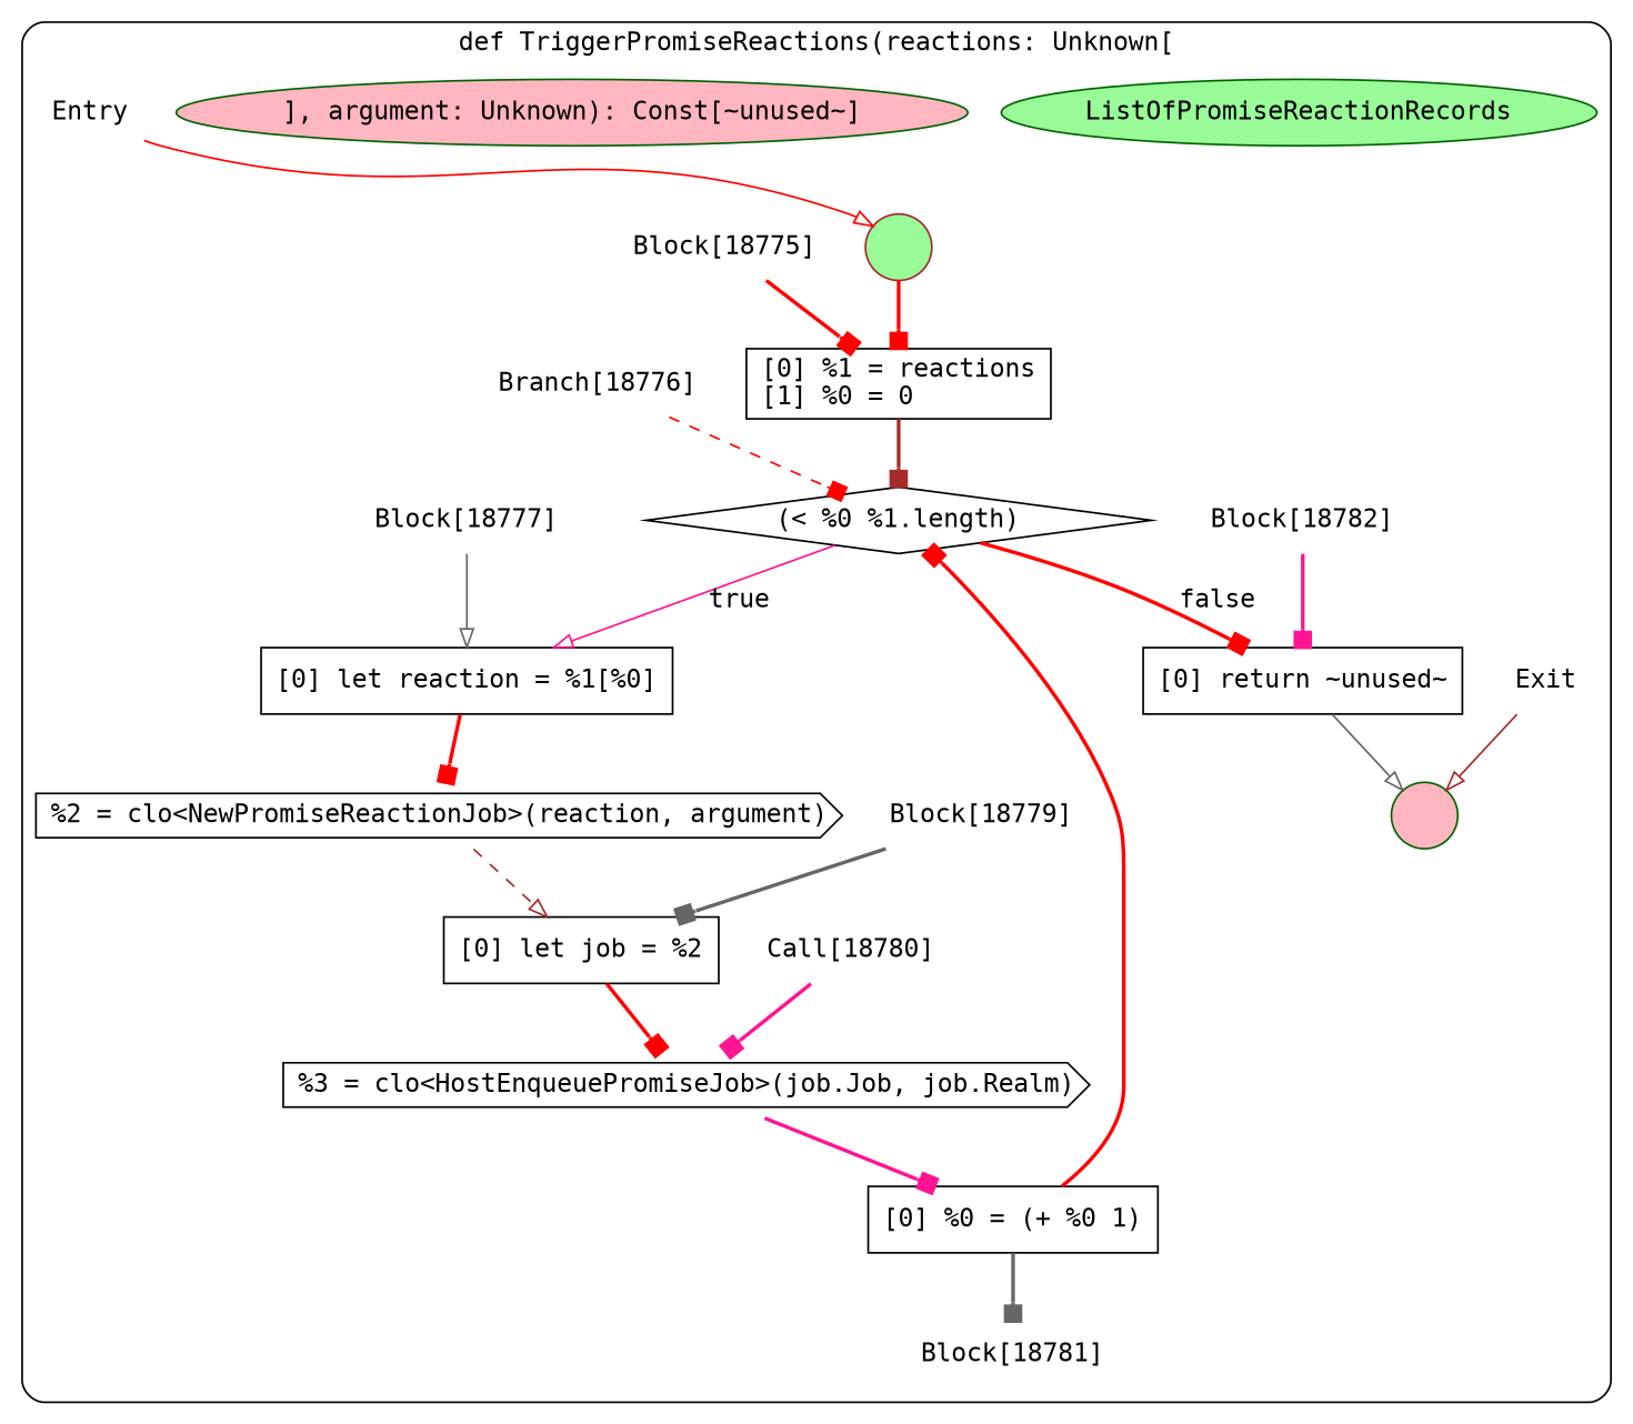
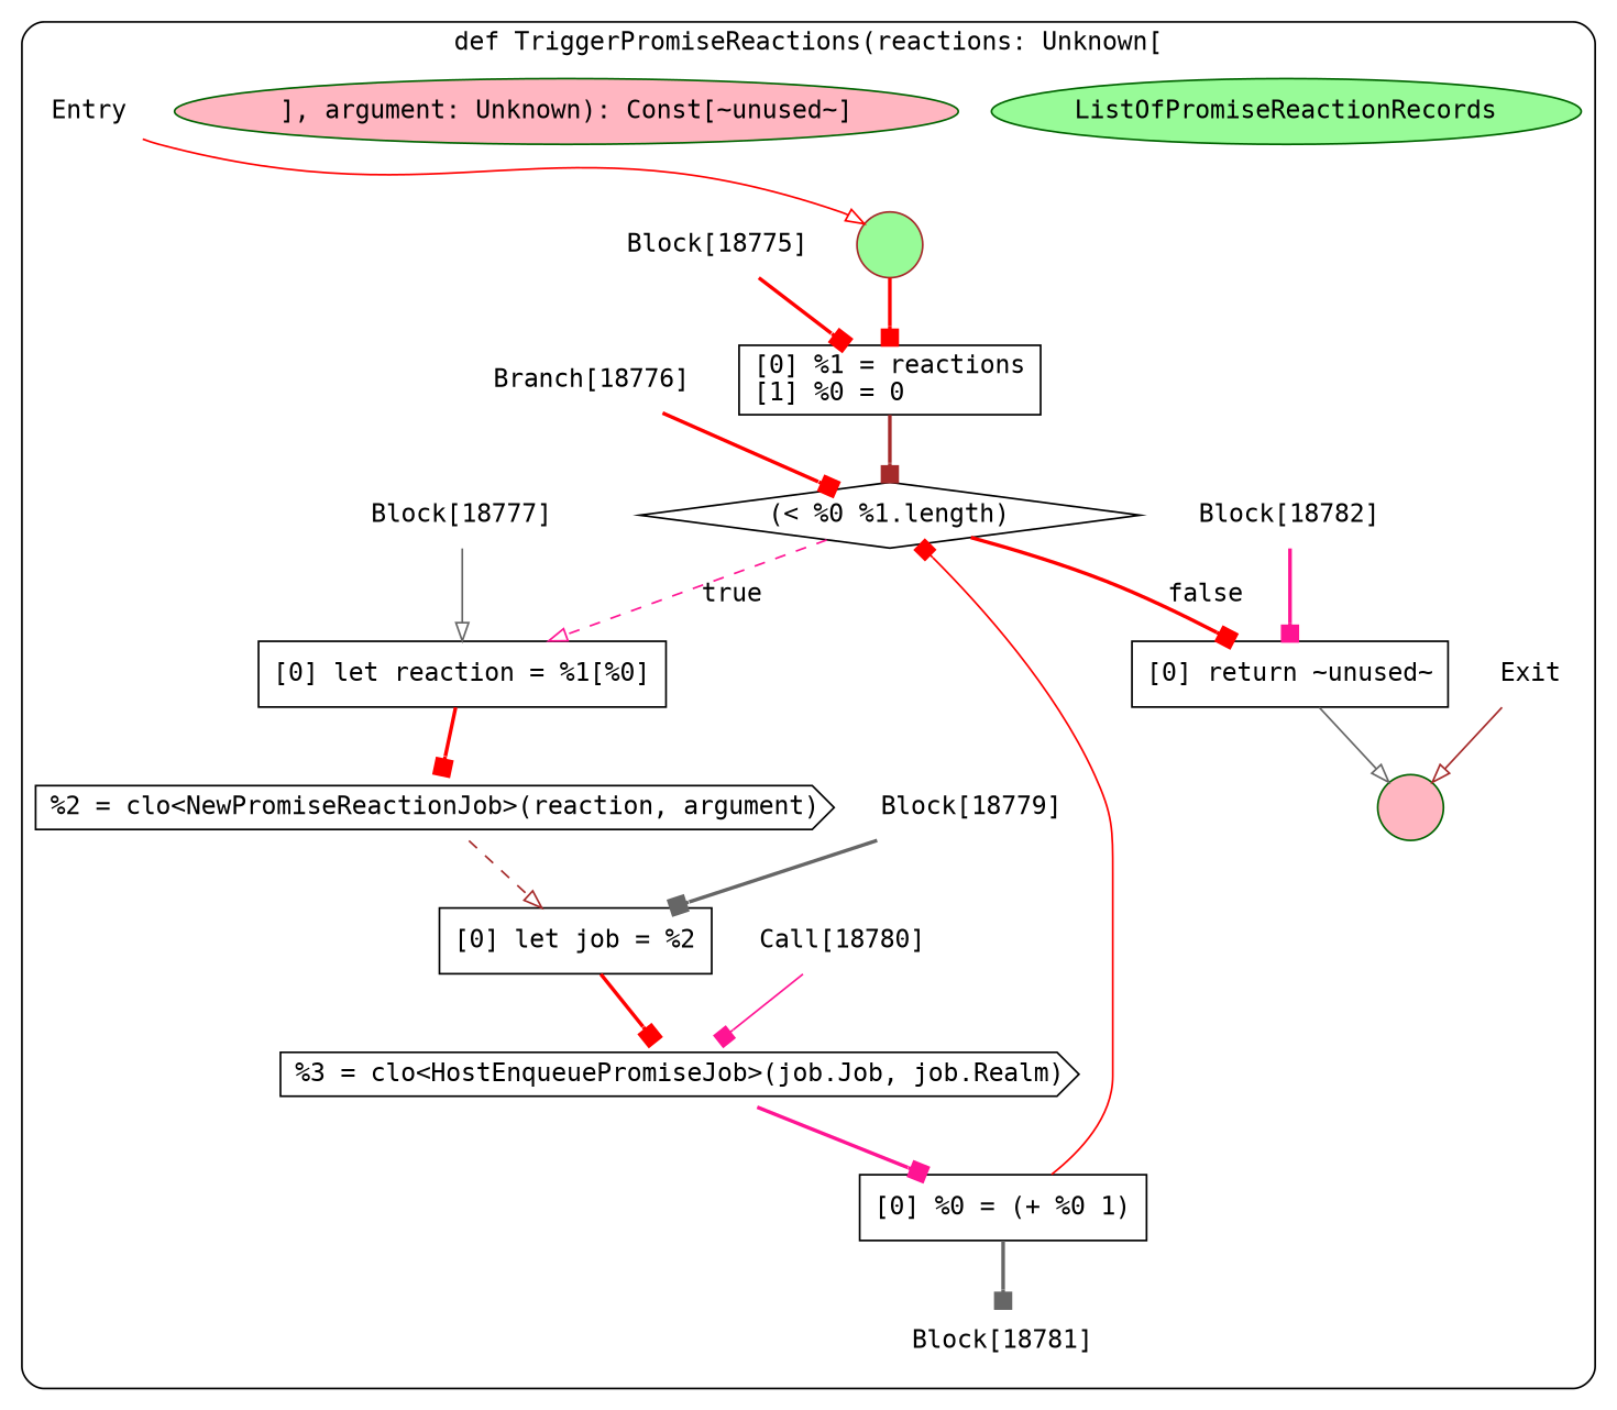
  digraph {
    fontname=Consolas
    node [fontname=Consolas style=filled shape=none]
    edge [arrowhead=box color=red fontname=Consolas style=bold]
    ListOfPromiseReactionRecords [color=darkgreen fillcolor=palegreen shape=""]
    "], argument: Unknown): Const[~unused~]" [color=darkgreen fillcolor=lightpink shape=""]
    n3 [label=<<font color="black">Entry</font>> style=""]
    n4 [color=brown fillcolor=palegreen label=" " shape=circle]
    n5 [color=black fillcolor=white label=<<font color="black">[0] %1 = reactions<BR ALIGN="LEFT"/>[1] %0 = 0<BR ALIGN="LEFT"/></font>> shape=box]
    n6 [color=black fillcolor=white label=<<font color="black">(&lt; %0 %1.length)</font>> shape=diamond]
    n7 [label=<<font color="black">Exit</font>> style=""]
    n8 [color=darkgreen fillcolor=lightpink label=" " shape=circle]
    n9 [label=<<font color="black">Block[18775]</font>> style=""]
    n10 [color=black fillcolor=white label=<<font color="black">[0] let reaction = %1[%0]<BR ALIGN="LEFT"/></font>> shape=box]
    n11 [color=black fillcolor=white label=<<font color="black">[0] return ~unused~<BR ALIGN="LEFT"/></font>> shape=box]
    n12 [label=<<font color="black">Branch[18776]</font>> style=""]
    n13 [color=black fillcolor=white label=<<font color="black">%2 = clo&lt;NewPromiseReactionJob&gt;(reaction, argument)</font>> shape=cds]
    n14 [label=<<font color="black">Block[18777]</font>> style=""]
    n15 [color=black fillcolor=white label=<<font color="black">[0] let job = %2<BR ALIGN="LEFT"/></font>> shape=box]
    n16 [label=<<font color="black">Block[18782]</font>> style=""]
    n17 [color=black fillcolor=white label=<<font color="black">%3 = clo&lt;HostEnqueuePromiseJob&gt;(job.Job, job.Realm)</font>> shape=cds]
    n18 [label=<<font color="black">Block[18779]</font>> style=""]
    n19 [color=black fillcolor=white label=<<font color="black">[0] %0 = (+ %0 1)<BR ALIGN="LEFT"/></font>> shape=box]
    n20 [label=<<font color="black">Call[18780]</font>> style=""]
    n21 [label=<<font color="black">Block[18781]</font>> style=""]
    subgraph cluster_1 {
      label="def TriggerPromiseReactions(reactions: Unknown["
      style=rounded
      ListOfPromiseReactionRecords
      "], argument: Unknown): Const[~unused~]"
      n3
      n4
      n5
      n6
      n7
      n8
      n9
      n10
      n11
      n12
      n13
      n14
      n15
      n16
      n17
      n18
      n19
      n20
      n21
    }
    n3 -> n4 [arrowhead=onormal style=solid]
    n4 -> n5
    n5 -> n6 [color=brown]
-   n6 -> n10 [arrowhead=onormal color=deeppink label=<<font color="black">true</font>> style=solid]
+   n6 -> n10 [arrowhead=onormal color=deeppink label=<<font color="black">true</font>> style=dashed]
    n6 -> n11 [label=<<font color="black">false</font>>]
    n7 -> n8 [arrowhead=onormal color=brown style=solid]
    n9 -> n5
    n10 -> n13
    n11 -> n8 [arrowhead=onormal color=gray40 style=solid]
-   n12 -> n6 [style=dashed]
+   n12 -> n6
    n13 -> n15 [arrowhead=onormal color=brown style=dashed]
    n14 -> n10 [arrowhead=onormal color=gray40 style=solid]
    n15 -> n17
    n16 -> n11 [color=deeppink]
    n17 -> n19 [color=deeppink]
    n18 -> n15 [color=gray40]
-   n19 -> n6
+   n19 -> n6 [style=solid]
    n19 -> n21 [color=gray40]
-   n20 -> n17 [color=deeppink]
+   n20 -> n17 [color=deeppink style=solid]
  }
